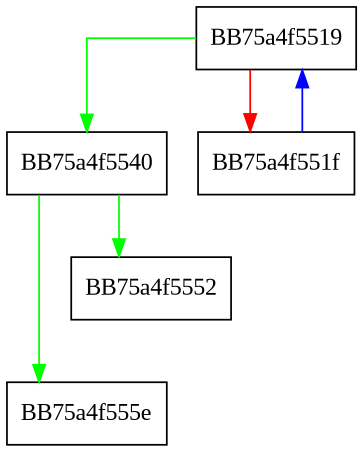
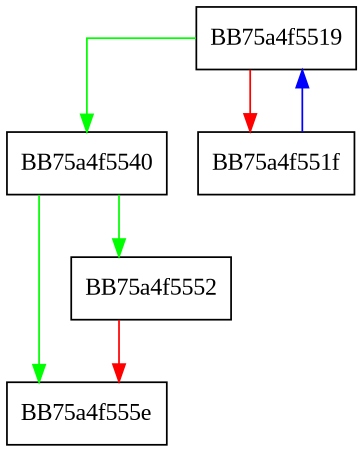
  digraph {
    fontname="Liberation Serif"
    splines=ortho
    node [fontname="Liberation Serif" shape=box]
    edge [color=green fontname="Liberation Serif"]
    BB75a4f5519
    BB75a4f5540
    BB75a4f551f
    BB75a4f555e
    BB75a4f5552
    BB75a4f5519 -> BB75a4f5540
    BB75a4f5519 -> BB75a4f551f [color=red]
    BB75a4f5540 -> BB75a4f555e
    BB75a4f5540 -> BB75a4f5552
    BB75a4f551f -> BB75a4f5519 [color=blue]
+   BB75a4f5552 -> BB75a4f555e [color=red]
  }
